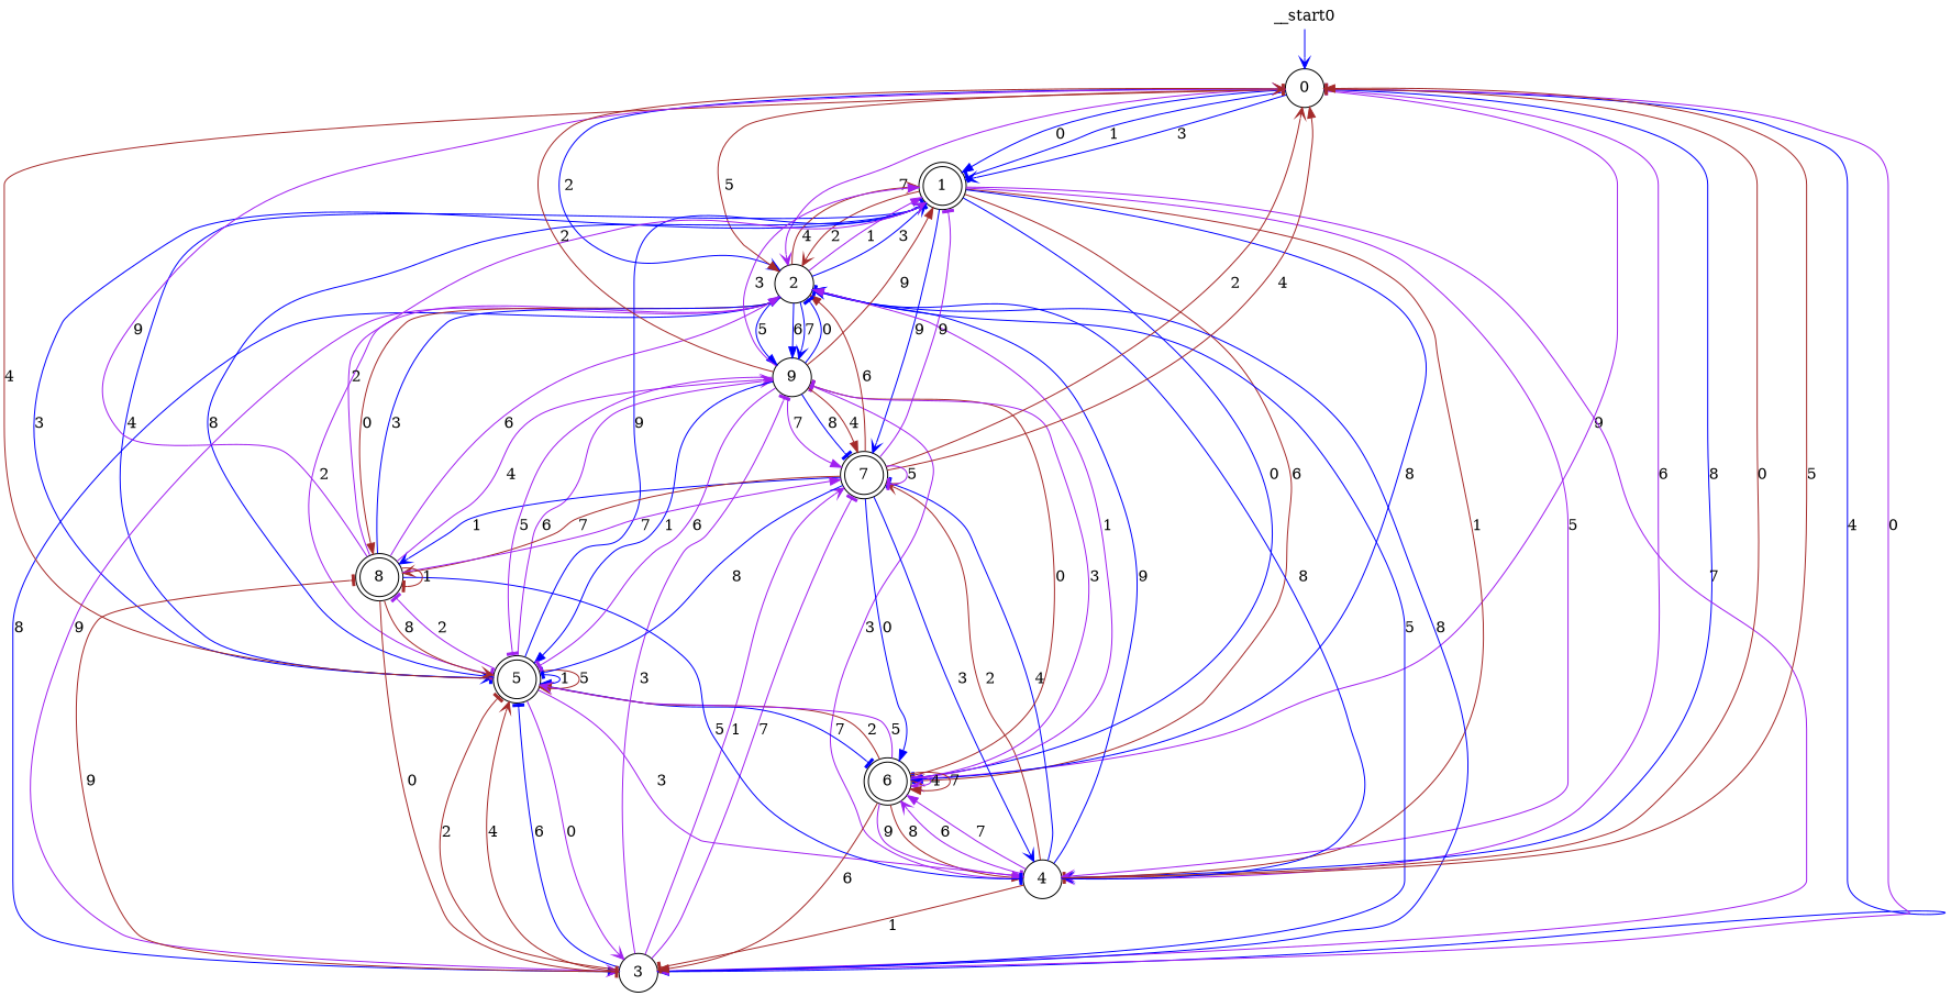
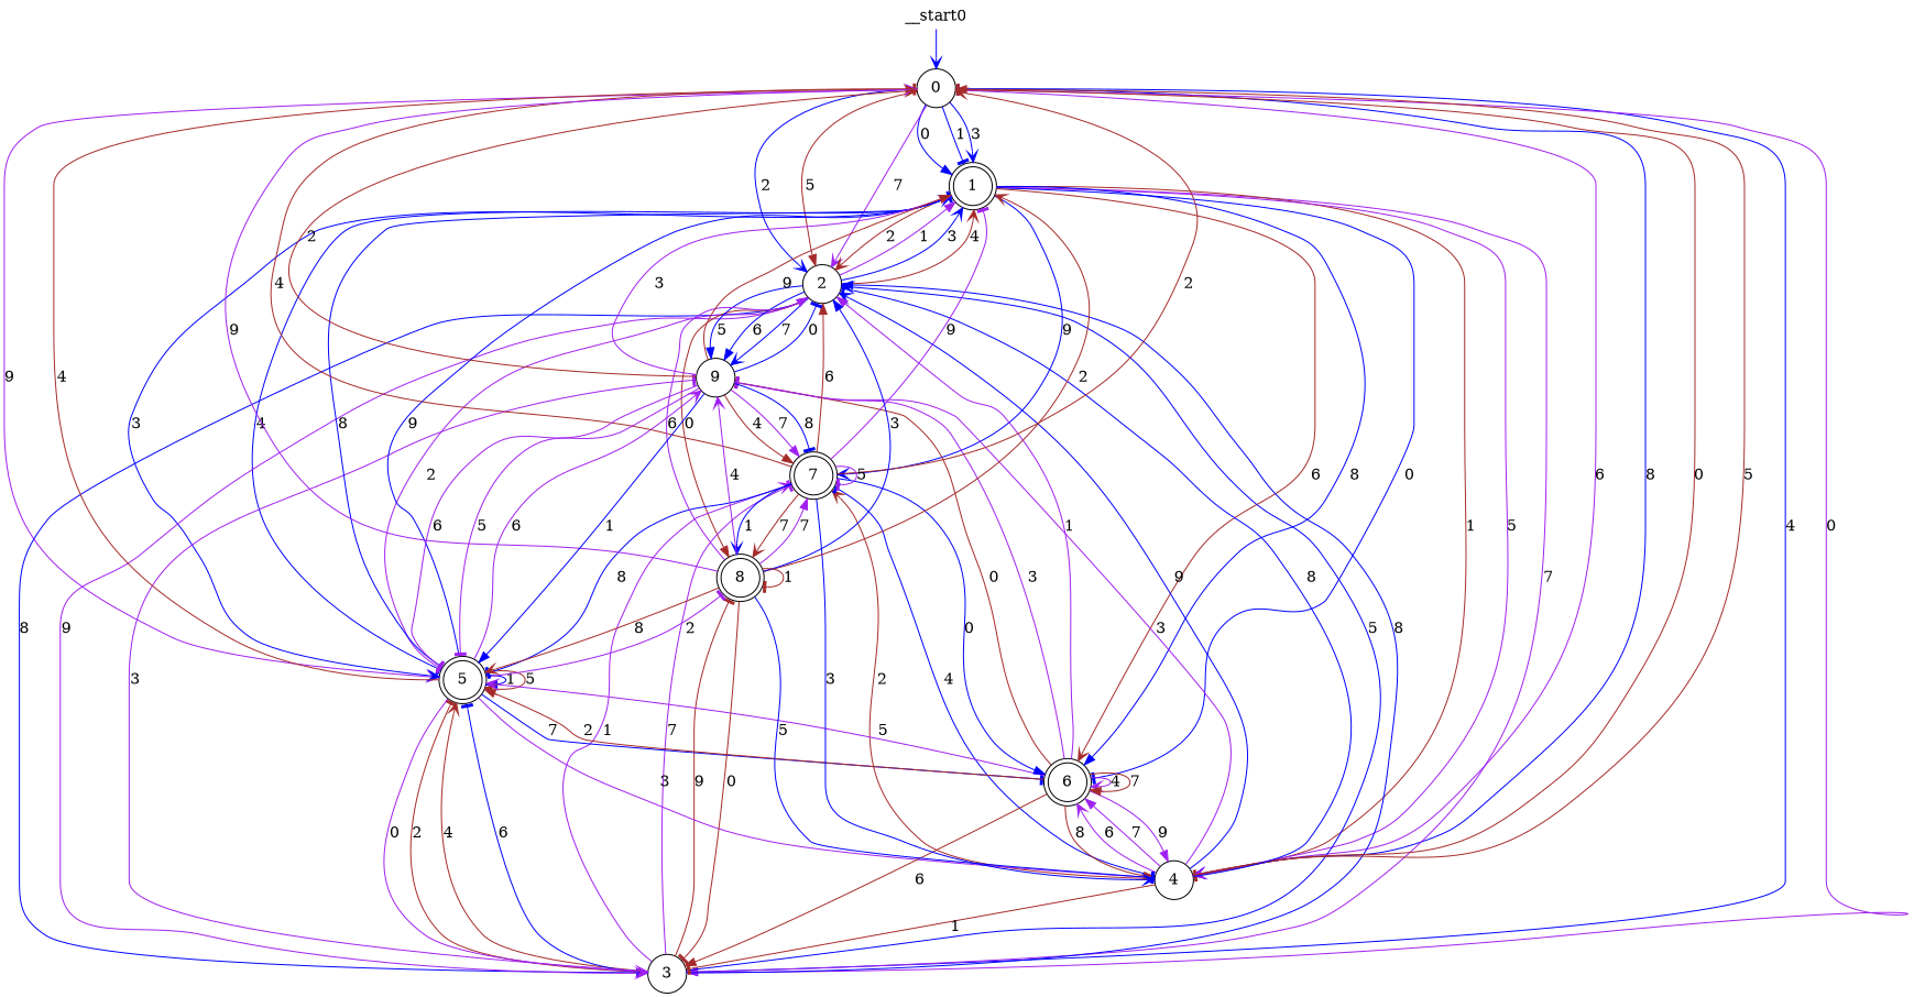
  digraph {
    node [shape=circle]
    edge [arrowhead=vee color=blue]
    n1 [label=0]
    n2 [label=1 shape=doublecircle]
    n3 [label=2]
    n4 [label=3]
    n5 [label=4]
    n6 [label=5 shape=doublecircle]
    n7 [label=6 shape=doublecircle]
    n8 [label=7 shape=doublecircle]
    n9 [label=8 shape=doublecircle]
    n10 [label=9]
    __start0 [height=0 shape=none width=0]
    n1 -> n2 [arrowhead=normal label=0]
    n1 -> n2 [arrowhead=tee label=1]
    n1 -> n2 [label=3]
    n1 -> n3 [label=2]
    n1 -> n3 [arrowhead=normal color=brown label=5]
    n1 -> n3 [color=purple label=7]
    n1 -> n4 [arrowhead=normal label=4]
    n1 -> n5 [color=purple label=6]
    n1 -> n5 [label=8]
-   n1 -> n7 [color=purple label=9]
+   n1 -> n6 [color=purple label=9]
    n2 -> n3 [color=brown label=2]
    n2 -> n4 [arrowhead=normal color=purple label=7]
    n2 -> n5 [arrowhead=tee color=brown label=1]
    n2 -> n5 [color=purple label=5]
    n2 -> n6 [label=3]
    n2 -> n6 [arrowhead=tee label=4]
    n2 -> n7 [arrowhead=tee label=0]
    n2 -> n7 [color=brown label=6]
    n2 -> n7 [arrowhead=normal label=8]
    n2 -> n8 [label=9]
    n3 -> n2 [arrowhead=normal color=purple label=1]
    n3 -> n2 [label=3]
    n3 -> n2 [color=brown label=4]
    n3 -> n4 [arrowhead=normal label=8]
    n3 -> n4 [color=purple label=9]
    n3 -> n6 [arrowhead=tee color=purple label=2]
    n3 -> n9 [arrowhead=normal color=brown label=0]
    n3 -> n10 [arrowhead=normal label=5]
    n3 -> n10 [arrowhead=normal label=6]
    n3 -> n10 [label=7]
    n4 -> n1 [arrowhead=tee color=purple label=0]
    n4 -> n3 [label=5]
    n4 -> n3 [arrowhead=normal label=8]
    n4 -> n6 [arrowhead=tee color=brown label=2]
    n4 -> n6 [color=brown label=4]
    n4 -> n6 [arrowhead=tee label=6]
    n4 -> n8 [color=purple label=1]
    n4 -> n8 [arrowhead=tee color=purple label=7]
    n4 -> n9 [arrowhead=tee color=brown label=9]
    n4 -> n10 [arrowhead=tee color=purple label=3]
    n5 -> n1 [arrowhead=tee color=brown label=0]
    n5 -> n1 [arrowhead=normal color=brown label=5]
    n5 -> n3 [arrowhead=tee label=8]
    n5 -> n3 [label=9]
    n5 -> n4 [arrowhead=tee color=brown label=1]
    n5 -> n7 [color=purple label=6]
    n5 -> n7 [arrowhead=normal color=purple label=7]
    n5 -> n8 [color=brown label=2]
    n5 -> n8 [arrowhead=tee label=4]
    n5 -> n10 [arrowhead=tee color=purple label=3]
    n6 -> n1 [arrowhead=tee color=brown label=4]
    n6 -> n2 [label=8]
    n6 -> n2 [arrowhead=tee label=9]
    n6 -> n4 [color=purple label=0]
    n6 -> n5 [arrowhead=tee color=purple label=3]
    n6 -> n6 [arrowhead=normal label=1]
    n6 -> n6 [color=brown label=5]
    n6 -> n7 [arrowhead=tee label=7]
    n6 -> n9 [arrowhead=tee color=purple label=2]
    n6 -> n10 [color=purple label=6]
    n7 -> n3 [arrowhead=normal color=purple label=1]
    n7 -> n4 [arrowhead=normal color=brown label=6]
    n7 -> n5 [arrowhead=normal color=brown label=8]
    n7 -> n5 [arrowhead=normal color=purple label=9]
    n7 -> n6 [arrowhead=normal color=brown label=2]
    n7 -> n6 [color=purple label=5]
    n7 -> n7 [color=purple label=4]
    n7 -> n7 [arrowhead=normal color=brown label=7]
    n7 -> n10 [arrowhead=tee color=brown label=0]
    n7 -> n10 [arrowhead=tee color=purple label=3]
    n8 -> n1 [color=brown label=2]
    n8 -> n1 [arrowhead=normal color=brown label=4]
    n8 -> n2 [arrowhead=tee color=purple label=9]
    n8 -> n3 [arrowhead=normal color=brown label=6]
    n8 -> n5 [label=3]
    n8 -> n6 [arrowhead=tee label=8]
    n8 -> n7 [arrowhead=normal label=0]
    n8 -> n8 [arrowhead=tee color=purple label=5]
    n8 -> n9 [label=1]
    n8 -> n9 [color=brown label=7]
    n9 -> n1 [color=purple label=9]
-   n9 -> n2 [color=purple label=2]
+   n9 -> n2 [color=brown label=2]
    n9 -> n3 [arrowhead=normal label=3]
    n9 -> n3 [arrowhead=normal color=purple label=6]
    n9 -> n4 [arrowhead=tee color=brown label=0]
    n9 -> n5 [arrowhead=tee label=5]
    n9 -> n6 [color=brown label=8]
    n9 -> n8 [arrowhead=normal color=purple label=7]
    n9 -> n9 [arrowhead=tee color=brown label=1]
    n9 -> n10 [color=purple label=4]
    n10 -> n1 [color=brown label=2]
    n10 -> n2 [arrowhead=normal color=purple label=3]
    n10 -> n2 [arrowhead=normal color=brown label=9]
    n10 -> n3 [arrowhead=tee label=0]
    n10 -> n6 [arrowhead=normal label=1]
    n10 -> n6 [arrowhead=tee color=purple label=5]
    n10 -> n6 [arrowhead=tee color=purple label=6]
    n10 -> n8 [arrowhead=normal color=brown label=4]
    n10 -> n8 [arrowhead=normal color=purple label=7]
    n10 -> n8 [arrowhead=tee label=8]
    __start0 -> n1
  }
